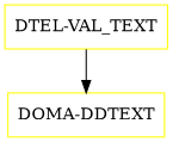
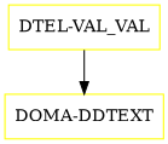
  digraph {
    node [color=yellow shape=box]
-   "DTEL-VAL_TEXT"
+   "DTEL-VAL_TEXT" [label="DTEL-VAL_VAL"]
    "DOMA-DDTEXT"
    "DTEL-VAL_TEXT" -> "DOMA-DDTEXT"
  }
